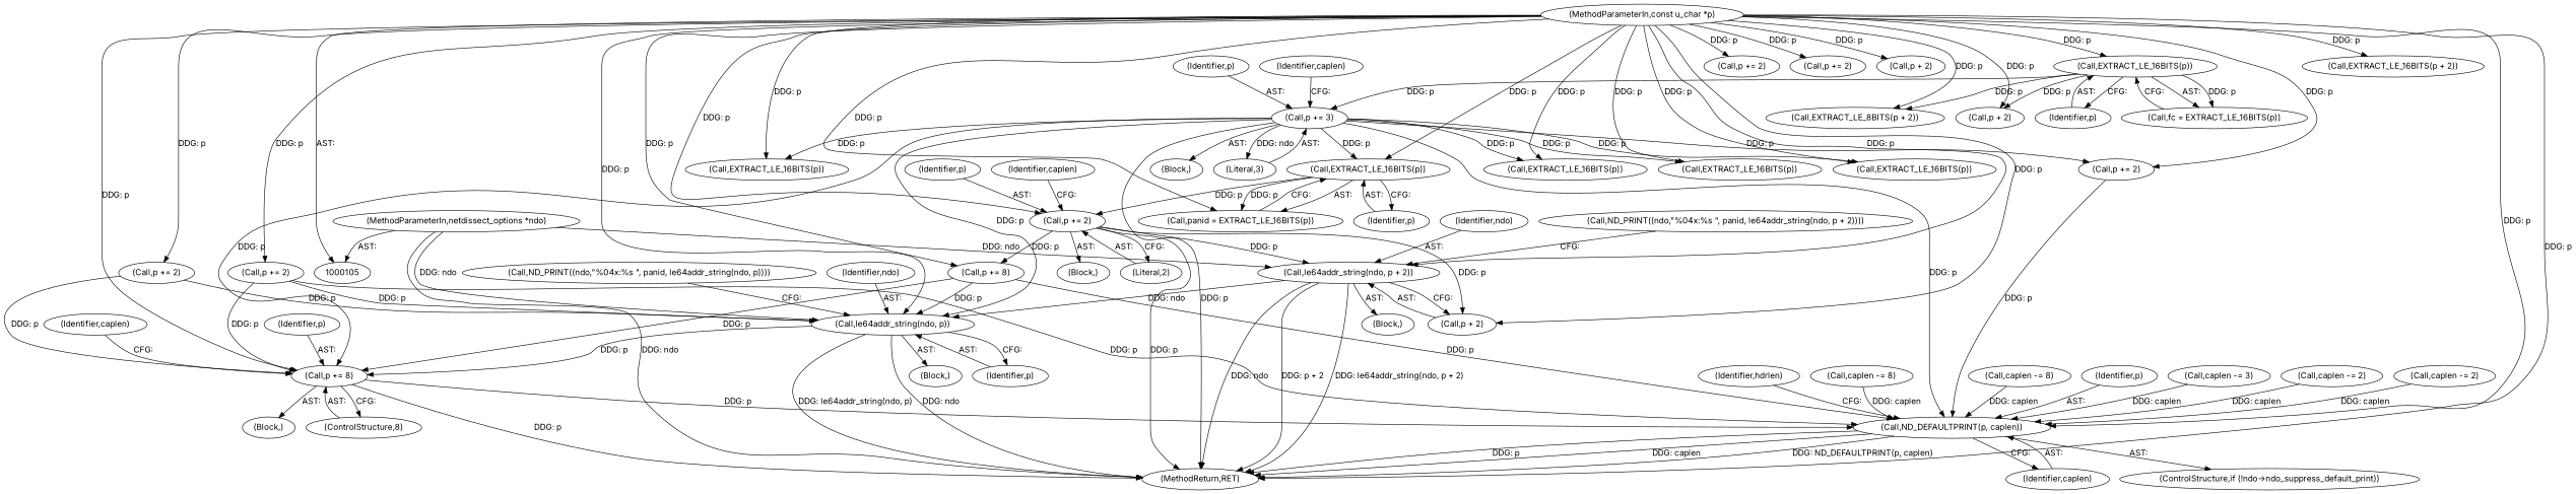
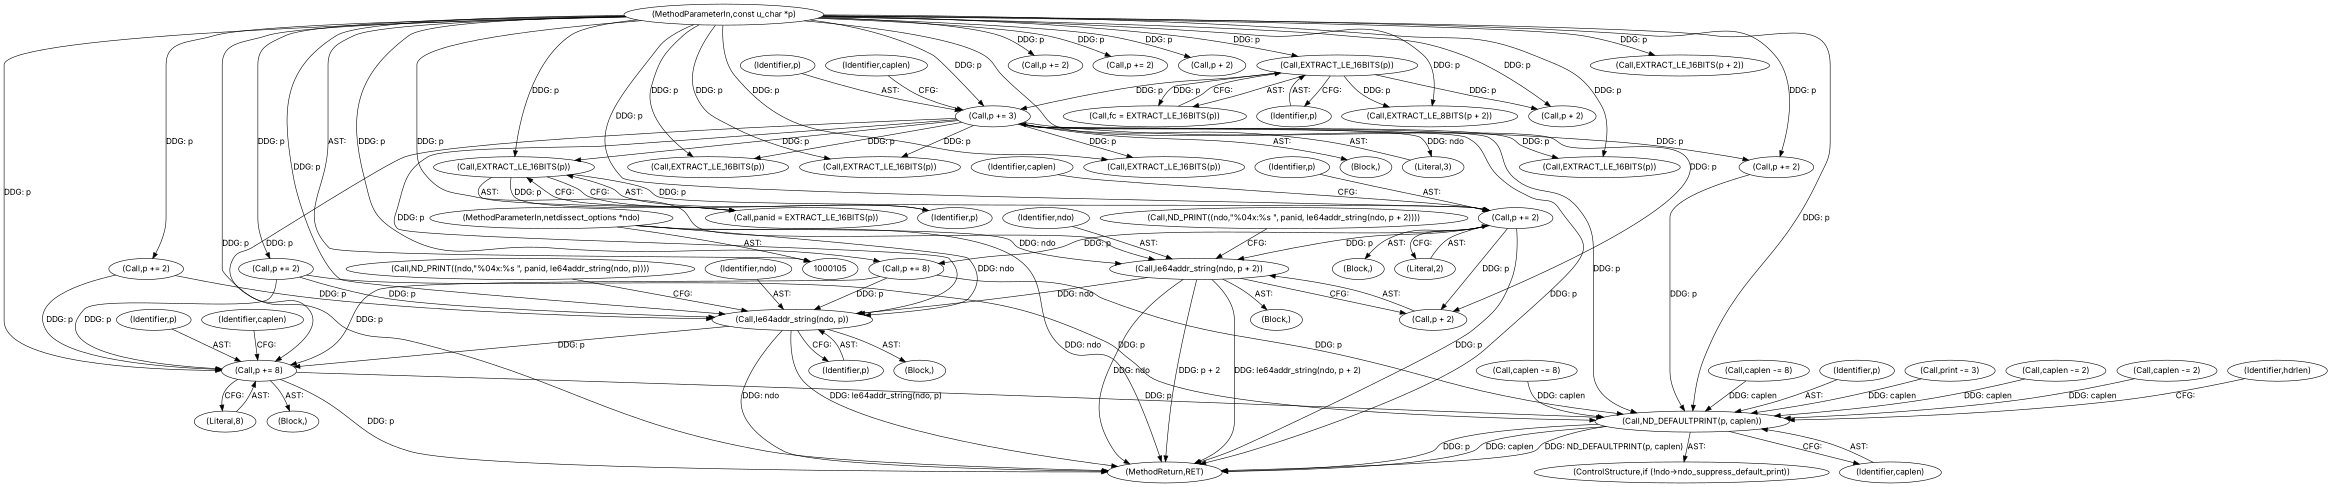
  digraph {
    fontname=Inter
    node [fontname=Inter]
    edge [fontname=Inter]
    n1 [label="(Call,le64addr_string(ndo, p + 2))"]
    n2 [label="(Call,le64addr_string(ndo, p))"]
    n3 [label="(Block,)"]
    n4 [label="(Call,p + 2)"]
    n5 [label="(MethodReturn,RET)"]
    n6 [label="(Call,p += 8)"]
    n7 [label="(Identifier,p)"]
    n8 [label="(Block,)"]
    n9 [label="(MethodParameterIn,netdissect_options *ndo)"]
    1000105
    n11 [label="(Call,p += 2)"]
    n12 [label="(Block,)"]
    n13 [label="(Literal,2)"]
    n14 [label="(Call,p += 8)"]
    n15 [label="(Call,ND_DEFAULTPRINT(p, caplen))"]
    n16 [label="(Call,EXTRACT_LE_16BITS(p))"]
    n17 [label="(Call,panid = EXTRACT_LE_16BITS(p))"]
    n18 [label="(Identifier,p)"]
    n19 [label="(Call,p += 3)"]
    n20 [label="(Call,EXTRACT_LE_16BITS(p))"]
    n21 [label="(Block,)"]
    n22 [label="(Literal,3)"]
    n23 [label="(Call,EXTRACT_LE_16BITS(p))"]
    n24 [label="(Call,p += 2)"]
    n25 [label="(Call,EXTRACT_LE_16BITS(p))"]
    n26 [label="(Call,EXTRACT_LE_16BITS(p))"]
-   n27 [label="(ControlStructure,8)"]
+   n27 [label="(Literal,8)"]
    n28 [label="(Block,)"]
    n29 [label="(Identifier,caplen)"]
    n30 [label="(ControlStructure,if (!ndo->ndo_suppress_default_print))"]
    n31 [label="(MethodParameterIn,const u_char *p)"]
    n32 [label="(Call,EXTRACT_LE_16BITS(p))"]
    n33 [label="(Call,p += 2)"]
    n34 [label="(Call,p += 2)"]
    n35 [label="(Call,p + 2)"]
    n36 [label="(Call,EXTRACT_LE_8BITS(p + 2))"]
    n37 [label="(Call,p += 2)"]
    n38 [label="(Call,p += 2)"]
    n39 [label="(Call,p + 2)"]
    n40 [label="(Call,EXTRACT_LE_16BITS(p + 2))"]
    n41 [label="(Identifier,p)"]
    n42 [label="(Call,fc = EXTRACT_LE_16BITS(p))"]
    n43 [label="(Identifier,p)"]
    n44 [label="(Call,caplen -= 8)"]
    n45 [label="(Identifier,p)"]
-   n46 [label="(Call,caplen -= 3)"]
+   n46 [label="(Call,print -= 3)"]
    n47 [label="(Call,caplen -= 2)"]
    n48 [label="(Call,ND_PRINT((ndo,\"%04x:%s \", panid, le64addr_string(ndo, p))))"]
    n49 [label="(Identifier,ndo)"]
    n50 [label="(Identifier,p)"]
    n51 [label="(Identifier,p)"]
    n52 [label="(Call,ND_PRINT((ndo,\"%04x:%s \", panid, le64addr_string(ndo, p + 2))))"]
    n53 [label="(Identifier,caplen)"]
    n54 [label="(Call,caplen -= 2)"]
    n55 [label="(Identifier,hdrlen)"]
    n56 [label="(Identifier,caplen)"]
    n57 [label="(Identifier,caplen)"]
    n58 [label="(Call,caplen -= 8)"]
    n59 [label="(Identifier,ndo)"]
    n1 -> n2 [label="DDG: ndo"]
    n1 -> n3 [label="AST: "]
    n1 -> n4 [label="CFG: "]
    n1 -> n5 [label="DDG: p + 2"]
    n1 -> n5 [label="DDG: le64addr_string(ndo, p + 2)"]
    n1 -> n5 [label="DDG: ndo"]
    n2 -> n5 [label="DDG: ndo"]
    n2 -> n5 [label="DDG: le64addr_string(ndo, p)"]
    n2 -> n6 [label="DDG: p"]
    n2 -> n7 [label="CFG: "]
    n2 -> n8 [label="AST: "]
    n4 -> n1 [label="AST: "]
    n6 -> n5 [label="DDG: p"]
    n6 -> n15 [label="DDG: p"]
    n6 -> n27 [label="CFG: "]
    n6 -> n28 [label="AST: "]
    n7 -> n2 [label="AST: "]
    n9 -> n1 [label="DDG: ndo"]
    n9 -> n2 [label="DDG: ndo"]
    n9 -> n5 [label="DDG: ndo"]
    n9 -> 1000105 [label="AST: "]
    n11 -> n1 [label="DDG: p"]
    n11 -> n4 [label="DDG: p"]
    n11 -> n5 [label="DDG: p"]
    n11 -> n12 [label="AST: "]
    n11 -> n13 [label="CFG: "]
    n11 -> n14 [label="DDG: p"]
    n13 -> n11 [label="AST: "]
    n14 -> n2 [label="DDG: p"]
    n14 -> n6 [label="DDG: p"]
    n14 -> n15 [label="DDG: p"]
    n15 -> n5 [label="DDG: caplen"]
    n15 -> n5 [label="DDG: ND_DEFAULTPRINT(p, caplen)"]
    n15 -> n5 [label="DDG: p"]
    n15 -> n29 [label="CFG: "]
    n15 -> n30 [label="AST: "]
    n16 -> n11 [label="DDG: p"]
    n16 -> n17 [label="AST: "]
    n16 -> n17 [label="DDG: p"]
    n16 -> n18 [label="CFG: "]
    n17 -> n16 [label="CFG: "]
    n18 -> n16 [label="AST: "]
    n19 -> n2 [label="DDG: p"]
    n19 -> n5 [label="DDG: p"]
    n19 -> n6 [label="DDG: p"]
    n19 -> n15 [label="DDG: p"]
    n19 -> n16 [label="DDG: p"]
    n19 -> n20 [label="DDG: p"]
    n19 -> n21 [label="AST: "]
    n19 -> n22 [label="DDG: ndo"]
    n19 -> n23 [label="DDG: p"]
    n19 -> n24 [label="DDG: p"]
    n19 -> n25 [label="DDG: p"]
    n19 -> n26 [label="DDG: p"]
    n22 -> n19 [label="AST: "]
    n24 -> n15 [label="DDG: p"]
    n27 -> n6 [label="AST: "]
    n29 -> n15 [label="AST: "]
    n31 -> n1 [label="DDG: p"]
    n31 -> n2 [label="DDG: p"]
    n31 -> n4 [label="DDG: p"]
    n31 -> n5 [label="DDG: p"]
    n31 -> n6 [label="DDG: p"]
    n31 -> 1000105 [label="AST: "]
    n31 -> n11 [label="DDG: p"]
    n31 -> n14 [label="DDG: p"]
    n31 -> n15 [label="DDG: p"]
    n31 -> n16 [label="DDG: p"]
-   n31 -> n17 [label="DDG: p"]
+   n31 -> n19 [label="DDG: p"]
    n31 -> n20 [label="DDG: p"]
    n31 -> n23 [label="DDG: p"]
    n31 -> n24 [label="DDG: p"]
    n31 -> n25 [label="DDG: p"]
    n31 -> n26 [label="DDG: p"]
    n31 -> n32 [label="DDG: p"]
    n31 -> n33 [label="DDG: p"]
    n31 -> n34 [label="DDG: p"]
    n31 -> n35 [label="DDG: p"]
    n31 -> n36 [label="DDG: p"]
    n31 -> n37 [label="DDG: p"]
    n31 -> n38 [label="DDG: p"]
    n31 -> n39 [label="DDG: p"]
    n31 -> n40 [label="DDG: p"]
    n32 -> n19 [label="DDG: p"]
    n32 -> n36 [label="DDG: p"]
    n32 -> n39 [label="DDG: p"]
    n32 -> n41 [label="CFG: "]
    n32 -> n42 [label="AST: "]
    n32 -> n42 [label="DDG: p"]
    n37 -> n2 [label="DDG: p"]
    n37 -> n6 [label="DDG: p"]
    n38 -> n2 [label="DDG: p"]
    n38 -> n6 [label="DDG: p"]
    n38 -> n15 [label="DDG: p"]
    n41 -> n32 [label="AST: "]
    n42 -> n32 [label="CFG: "]
    n43 -> n6 [label="AST: "]
    n44 -> n15 [label="DDG: caplen"]
    n45 -> n15 [label="AST: "]
    n46 -> n15 [label="DDG: caplen"]
    n47 -> n15 [label="DDG: caplen"]
    n48 -> n2 [label="CFG: "]
    n49 -> n1 [label="AST: "]
    n50 -> n11 [label="AST: "]
    n51 -> n19 [label="AST: "]
    n52 -> n1 [label="CFG: "]
    n53 -> n6 [label="CFG: "]
    n54 -> n15 [label="DDG: caplen"]
    n55 -> n15 [label="CFG: "]
    n56 -> n11 [label="CFG: "]
    n57 -> n19 [label="CFG: "]
    n58 -> n15 [label="DDG: caplen"]
    n59 -> n2 [label="AST: "]
  }
